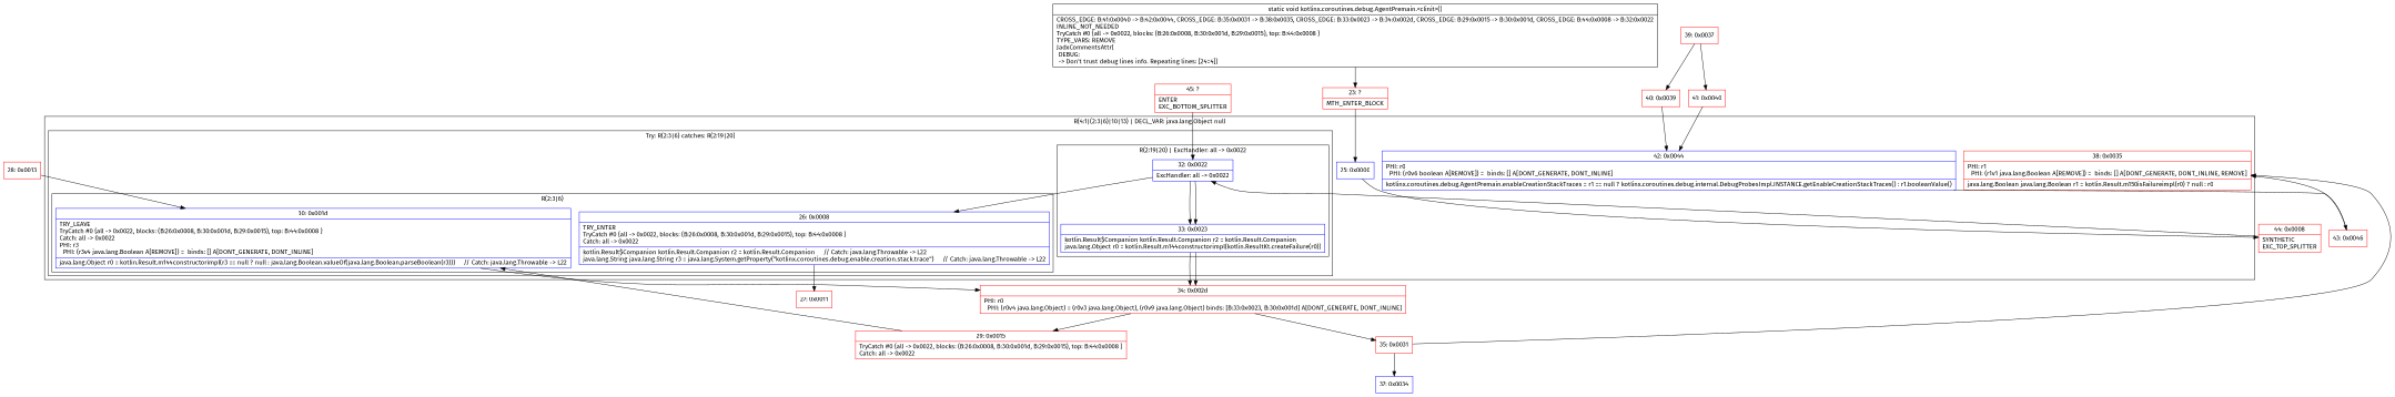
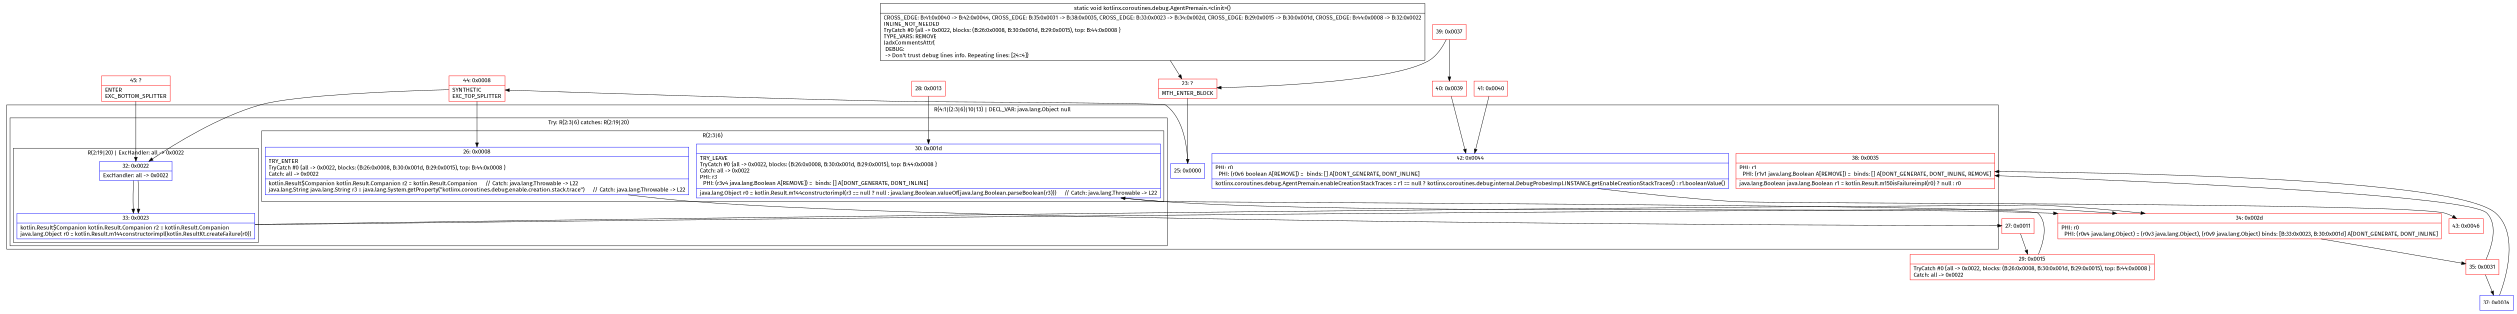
  digraph {
    fontname="Fira Sans"
    node [color=red fontname="Fira Sans" shape=record]
    edge [fontname="Fira Sans"]
    n1 [color=blue label="{26\:\ 0x0008|TRY_ENTER\lTryCatch #0 \{all \-\> 0x0022, blocks: (B:26:0x0008, B:30:0x001d, B:29:0x0015), top: B:44:0x0008 \}\lCatch: all \-\> 0x0022\l|kotlin.Result$Companion kotlin.Result.Companion r2 = kotlin.Result.Companion     \/\/ Catch: java.lang.Throwable \-\> L22\ljava.lang.String java.lang.String r3 = java.lang.System.getProperty(\"kotlinx.coroutines.debug.enable.creation.stack.trace\")     \/\/ Catch: java.lang.Throwable \-\> L22\l}"]
    n2 [color=blue label="{30\:\ 0x001d|TRY_LEAVE\lTryCatch #0 \{all \-\> 0x0022, blocks: (B:26:0x0008, B:30:0x001d, B:29:0x0015), top: B:44:0x0008 \}\lCatch: all \-\> 0x0022\lPHI: r3 \l  PHI: (r3v4 java.lang.Boolean A[REMOVE]) =  binds: [] A[DONT_GENERATE, DONT_INLINE]\l|java.lang.Object r0 = kotlin.Result.m144constructorimpl(r3 == null ? null : java.lang.Boolean.valueOf(java.lang.Boolean.parseBoolean(r3)))     \/\/ Catch: java.lang.Throwable \-\> L22\l}"]
    n3 [color=blue label="{32\:\ 0x0022|ExcHandler: all \-\> 0x0022\l}"]
    n4 [color=blue label="{33\:\ 0x0023|kotlin.Result$Companion kotlin.Result.Companion r2 = kotlin.Result.Companion\ljava.lang.Object r0 = kotlin.Result.m144constructorimpl(kotlin.ResultKt.createFailure(r0))\l}"]
    n5 [color=blue label="{25\:\ 0x0000}"]
    n6 [label="{38\:\ 0x0035|PHI: r1 \l  PHI: (r1v1 java.lang.Boolean A[REMOVE]) =  binds: [] A[DONT_GENERATE, DONT_INLINE, REMOVE]\l|java.lang.Boolean java.lang.Boolean r1 = kotlin.Result.m150isFailureimpl(r0) ? null : r0\l}"]
    n7 [color=blue label="{42\:\ 0x0044|PHI: r0 \l  PHI: (r0v6 boolean A[REMOVE]) =  binds: [] A[DONT_GENERATE, DONT_INLINE]\l|kotlinx.coroutines.debug.AgentPremain.enableCreationStackTraces = r1 == null ? kotlinx.coroutines.debug.internal.DebugProbesImpl.INSTANCE.getEnableCreationStackTraces() : r1.booleanValue()\l}"]
    n8 [label="{27\:\ 0x0011}"]
    n9 [label="{34\:\ 0x002d|PHI: r0 \l  PHI: (r0v4 java.lang.Object) = (r0v3 java.lang.Object), (r0v9 java.lang.Object) binds: [B:33:0x0023, B:30:0x001d] A[DONT_GENERATE, DONT_INLINE]\l}"]
    n10 [label="{44\:\ 0x0008|SYNTHETIC\lEXC_TOP_SPLITTER\l}"]
    n11 [label="{43\:\ 0x0046}"]
    n12 [label="{29\:\ 0x0015|TryCatch #0 \{all \-\> 0x0022, blocks: (B:26:0x0008, B:30:0x001d, B:29:0x0015), top: B:44:0x0008 \}\lCatch: all \-\> 0x0022\l}"]
    n13 [label="{35\:\ 0x0031}"]
    n14 [label="{45\:\ ?|ENTER\lEXC_BOTTOM_SPLITTER\l}"]
    n15 [label="{39\:\ 0x0037}"]
    n16 [label="{40\:\ 0x0039}"]
    n17 [label="{41\:\ 0x0040}"]
    n18 [label="{23\:\ ?|MTH_ENTER_BLOCK\l}"]
    n19 [label="{28\:\ 0x0013}"]
    n20 [color=blue label="{37\:\ 0x0034}"]
    n21 [label="{static void kotlinx.coroutines.debug.AgentPremain.\<clinit\>()  | CROSS_EDGE: B:41:0x0040 \-\> B:42:0x0044, CROSS_EDGE: B:35:0x0031 \-\> B:38:0x0035, CROSS_EDGE: B:33:0x0023 \-\> B:34:0x002d, CROSS_EDGE: B:29:0x0015 \-\> B:30:0x001d, CROSS_EDGE: B:44:0x0008 \-\> B:32:0x0022\lINLINE_NOT_NEEDED\lTryCatch #0 \{all \-\> 0x0022, blocks: (B:26:0x0008, B:30:0x001d, B:29:0x0015), top: B:44:0x0008 \}\lTYPE_VARS: REMOVE\lJadxCommentsAttr\{\l DEBUG: \l \-\> Don't trust debug lines info. Repeating lines: [24=4]\}\l}" color=""]
    subgraph cluster_1 {
      label="R(4:1|(2:3|6)|10|13) | DECL_VAR: java.lang.Object null\l"
      n5
      n6
      n7
      subgraph cluster_2 {
        label="Try: R(2:3|6) catches: R(2:19|20)"
        subgraph cluster_3 {
          label="R(2:3|6)"
          n1
          n2
        }
        subgraph cluster_4 {
          label="R(2:19|20) | ExcHandler: all \-\> 0x0022\l"
          n3
          n4
        }
      }
    }
    subgraph cluster_5 {
      label="R(2:19|20) | ExcHandler: all \-\> 0x0022\l"
    }
    n1 -> n8
    n2 -> n9
    n3 -> n4
    n3 -> n4
    n4 -> n9
    n4 -> n9
    n5 -> n10
    n7 -> n11
-   n9 -> n12
+   n8 -> n12
    n9 -> n13
-   n3 -> n1
+   n10 -> n1
    n10 -> n3
    n12 -> n2
    n13 -> n6
    n13 -> n20
    n14 -> n3
    n15 -> n16
-   n15 -> n17
+   n15 -> n18
    n16 -> n7
    n17 -> n7
    n18 -> n5
    n19 -> n2
-   n11 -> n6
+   n20 -> n6
    n21 -> n18
  }
